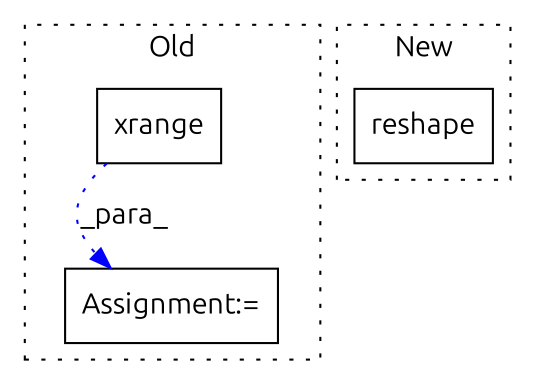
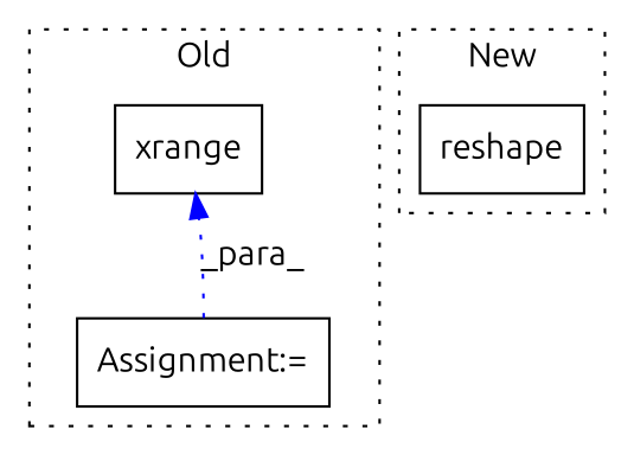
  digraph {
    fontname=Ubuntu
    node [a=32 shape=box fontname=Ubuntu]
    n1 [l="7,1" label=xrange s="6478,6499"]
    n2 [a=7 l=110 label="Assignment:=" s=6469]
    n3 [l="8,1" label=reshape s="6222,6250"]
    subgraph cluster_1 {
      label=Old
      style=dotted
      n1
      n2
    }
    subgraph cluster_2 {
      label=New
      style=dotted
      n3
    }
-   n1 -> n2 [label=_para_ color=blue style=dotted fontname=Ubuntu]
+   n2 -> n1 [label=_para_ color=blue style=dotted fontname=Ubuntu]
  }
